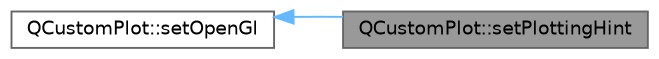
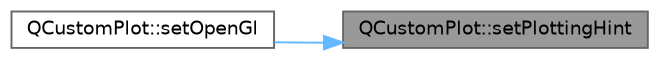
  digraph {
    rankdir=RL
    fontname="DejaVu Sans"
    node [fontname="DejaVu Sans" fontsize=10 shape=box style=filled]
    n1 [color=gray40 fillcolor=grey60 fontcolor=black height=0.2 label="QCustomPlot::setPlottingHint" width=0.4]
    n2 [color=grey40 fillcolor=white height=0.2 label="QCustomPlot::setOpenGl" width=0.4]
-   n2 -> n1 [color=steelblue1 dir=back fontname="DejaVu Sans" fontsize=10 labelfontname=Helvetica labelfontsize=10 style=solid]
+   n1 -> n2 [color=steelblue1 dir=back fontname="DejaVu Sans" fontsize=10 labelfontname=Helvetica labelfontsize=10 style=solid]
  }
